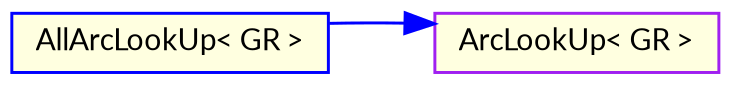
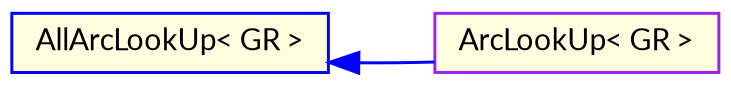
  digraph {
    rankdir=LR
    fontname=Lato
    node [fillcolor=lightyellow fontname=Lato fontsize=10 shape=record style=filled]
    n1 [color=blue fontcolor=black height=0.2 label="AllArcLookUp\< GR \>" width=0.4]
    n2 [color=purple height=0.2 label="ArcLookUp\< GR \>" width=0.4]
-   n2 -> n1 [color=blue dir=back fontname=Lato fontsize=10 labelfontname=FreeSans labelfontsize=10 style=solid]
+   n1 -> n2 [color=blue dir=back fontname=Lato fontsize=10 labelfontname=FreeSans labelfontsize=10 style=solid]
  }
